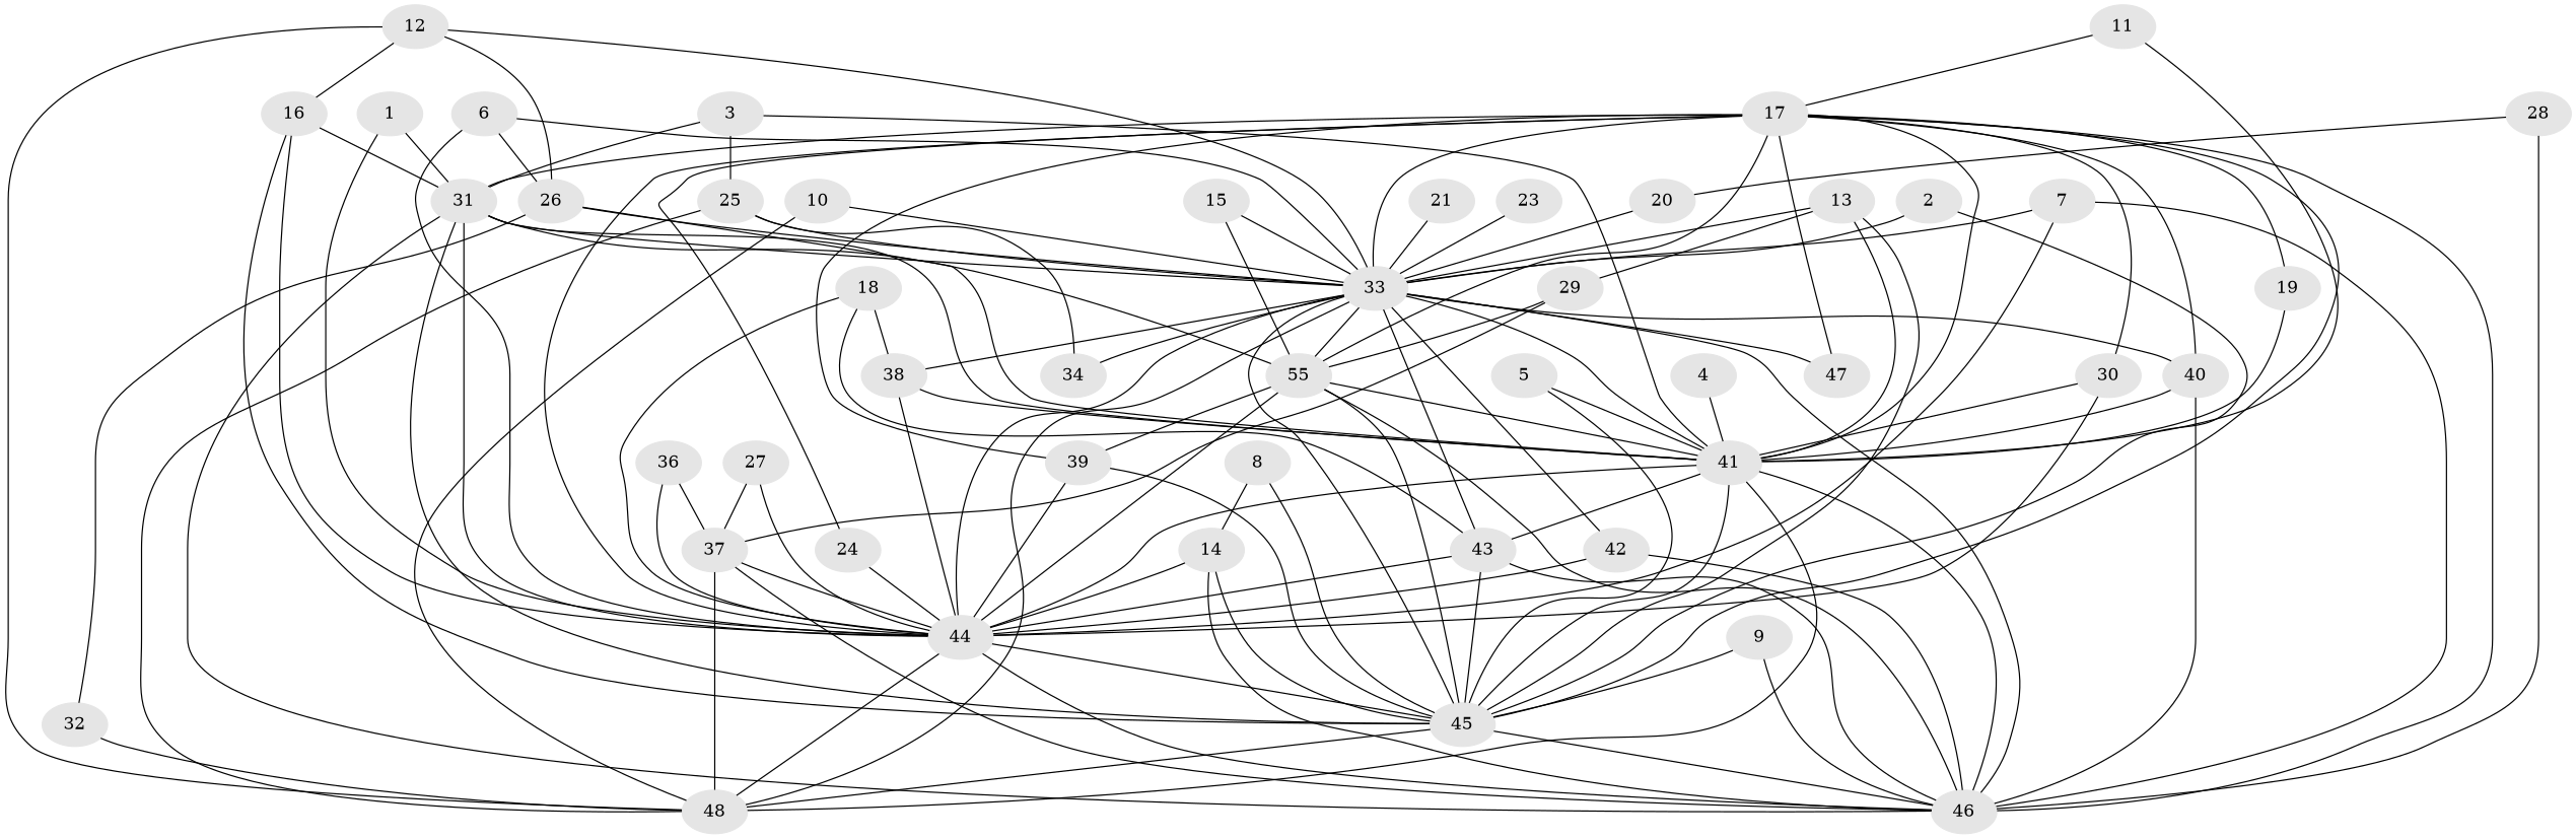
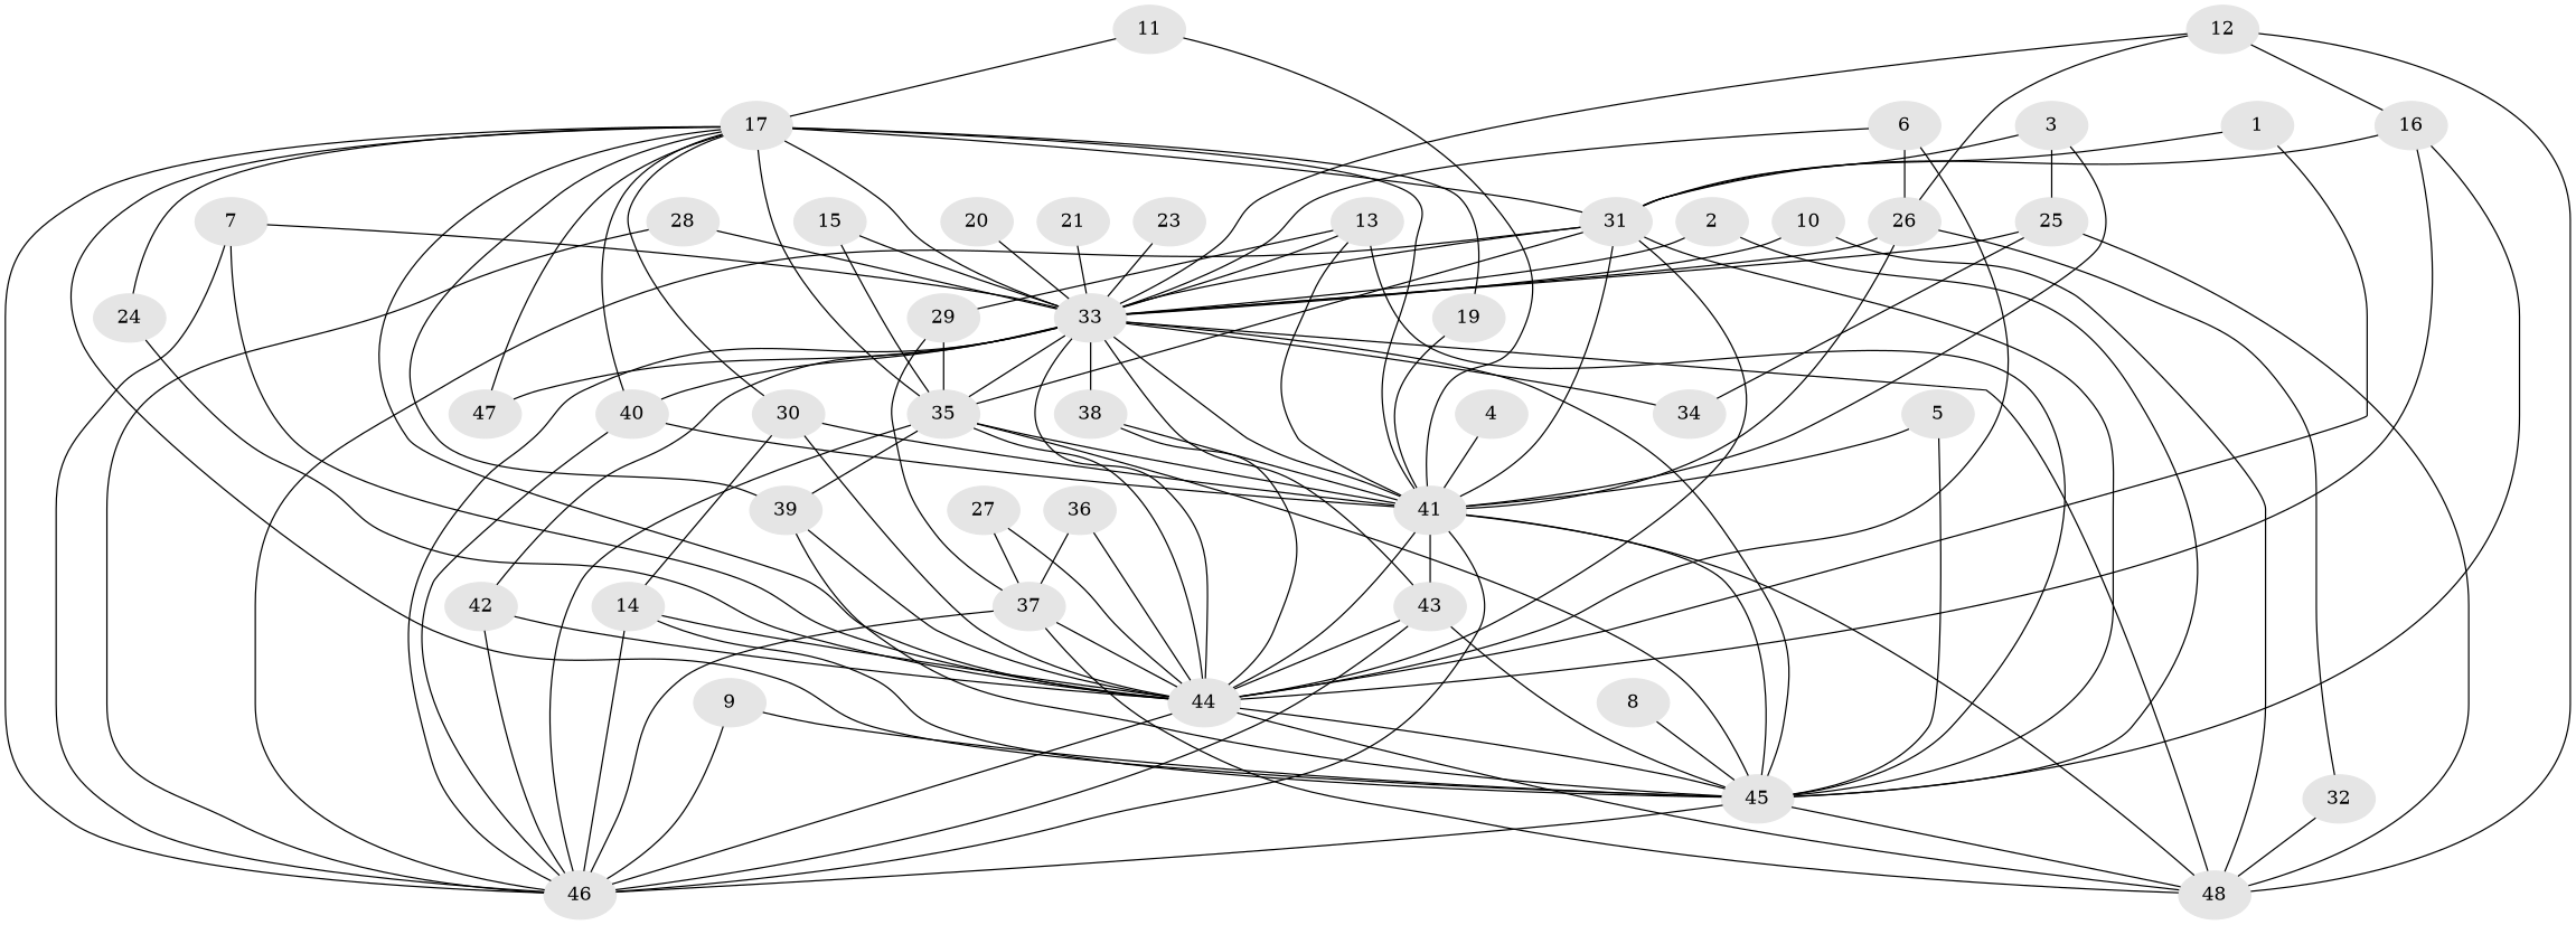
  graph {
    node [color=gray90 style=filled]
    edge [weight=1.0]
    1
    31
    44
    33
    45
    41
    46
-   35 [label=55]
+   35
    48
    2
    40
    47
    38
    43
    34
    42
    3
    25
    4
    5
    6
    26
    32
    7
    8
    14
    9
    10
    11
    17
    19
    24
    30
    39
    12
    16
    13
    29
    37
    15
-   18
    20
    21
    23
    27
    28
    36
    1 -- 31
    1 -- 44
    31 -- 44 [weight=2.0]
    31 -- 33 [weight=2.0]
    31 -- 45
    31 -- 41 [weight=2.0]
    31 -- 46 [weight=2.0]
    31 -- 35
    44 -- 45
    44 -- 46 [weight=2.0]
    44 -- 48
    33 -- 44 [weight=2.0]
    33 -- 45 [weight=2.0]
    33 -- 41 [weight=5.0]
    33 -- 46 [weight=4.0]
    33 -- 35
    33 -- 48
    33 -- 40
    33 -- 47
    33 -- 38 [weight=2.0]
    33 -- 43
    33 -- 34
    33 -- 42
    45 -- 46 [weight=2.0]
    45 -- 48
    41 -- 44 [weight=2.0]
    41 -- 45 [weight=3.0]
    41 -- 46 [weight=4.0]
    41 -- 48
    41 -- 43 [weight=2.0]
    35 -- 44
    35 -- 45
    35 -- 41
    35 -- 46
    35 -- 39
    2 -- 33
    2 -- 45
    40 -- 41
    40 -- 46
    38 -- 44
    38 -- 41
    43 -- 44
    43 -- 45
    43 -- 46
    42 -- 44
    42 -- 46
    3 -- 31
    3 -- 41
    3 -- 25
    25 -- 33
    25 -- 48
    25 -- 34
    4 -- 41 [weight=2.0]
    5 -- 45
    5 -- 41
    6 -- 44
    6 -- 33
    6 -- 26
    26 -- 33
    26 -- 41
    26 -- 32
    32 -- 48
    7 -- 44
    7 -- 33
    7 -- 46
    8 -- 45
-   8 -- 14
+   30 -- 14
    14 -- 44 [weight=2.0]
    14 -- 45
    14 -- 46
    9 -- 45
    9 -- 46
    10 -- 33
    10 -- 48
    11 -- 41
    11 -- 17
    17 -- 31
    17 -- 44
    17 -- 33 [weight=4.0]
    17 -- 45
    17 -- 41 [weight=2.0]
    17 -- 46 [weight=2.0]
    17 -- 35
    17 -- 40
    17 -- 47
    17 -- 19
    17 -- 24
    17 -- 30
    17 -- 39
    19 -- 41
    24 -- 44
    30 -- 44
    30 -- 41
    39 -- 44
    39 -- 45
    12 -- 33
    12 -- 48
    12 -- 26
    12 -- 16
    16 -- 31
    16 -- 44
    16 -- 45
    13 -- 33
    13 -- 45
    13 -- 41 [weight=2.0]
    13 -- 29
    29 -- 35
    29 -- 37
    37 -- 44
    37 -- 46 [weight=2.0]
    37 -- 48
    15 -- 33
    15 -- 35
-   18 -- 44
-   18 -- 38
-   18 -- 43
    20 -- 33
    21 -- 33
    23 -- 33
    27 -- 44
    27 -- 37
-   28 -- 20
+   28 -- 33
    28 -- 46
    36 -- 44
    36 -- 37
  }
